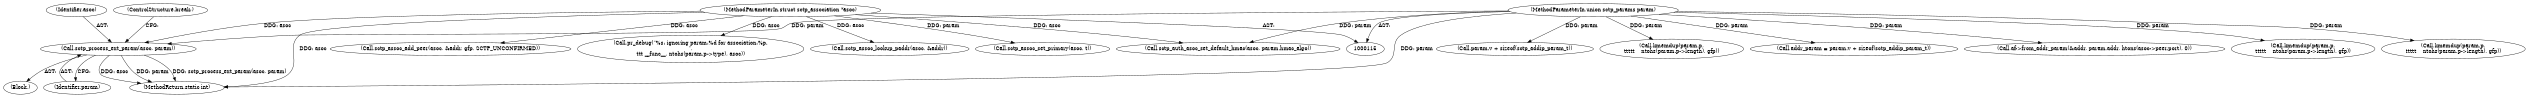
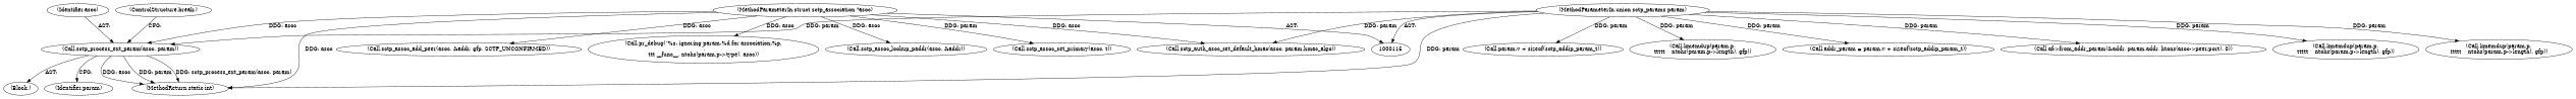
  digraph {
    n1 [label="(Call,sctp_process_ext_param(asoc, param))"]
    n2 [label="(Block,)"]
    n3 [label="(MethodReturn,static int)"]
    n4 [label="(Identifier,param)"]
    n5 [label="(MethodParameterIn,struct sctp_association *asoc)"]
    n6 [label="(Call,sctp_assoc_add_peer(asoc, &addr, gfp, SCTP_UNCONFIRMED))"]
    n7 [label="(Call,pr_debug(\"%s: ignoring param:%d for association:%p.\n\",\n\t\t\t __func__, ntohs(param.p->type), asoc))"]
    n8 [label="(Call,sctp_assoc_lookup_paddr(asoc, &addr))"]
    n9 [label="(Call,sctp_assoc_set_primary(asoc, t))"]
    n10 [label="(Call,sctp_auth_asoc_set_default_hmac(asoc, param.hmac_algo))"]
    1000115
    n12 [label="(MethodParameterIn,union sctp_params param)"]
    n13 [label="(Call,param.v + sizeof(sctp_addip_param_t))"]
    n14 [label="(Call,kmemdup(param.p,\n\t\t\t\t\t    ntohs(param.p->length), gfp))"]
    n15 [label="(Call,addr_param = param.v + sizeof(sctp_addip_param_t))"]
    n16 [label="(Call,af->from_addr_param(&addr, param.addr, htons(asoc->peer.port), 0))"]
    n17 [label="(Call,kmemdup(param.p,\n\t\t\t\t\t    ntohs(param.p->length), gfp))"]
    n18 [label="(Call,kmemdup(param.p,\n\t\t\t\t\t    ntohs(param.p->length), gfp))"]
    n19 [label="(ControlStructure,break;)"]
    n20 [label="(Identifier,asoc)"]
    n1 -> n2 [label="AST: "]
    n1 -> n3 [label="DDG: asoc"]
    n1 -> n3 [label="DDG: param"]
    n1 -> n3 [label="DDG: sctp_process_ext_param(asoc, param)"]
    n1 -> n4 [label="CFG: "]
-   n4 -> n1 [label="AST: "]
    n5 -> n1 [label="DDG: asoc"]
    n5 -> n3 [label="DDG: asoc"]
    n5 -> n6 [label="DDG: asoc"]
    n5 -> n7 [label="DDG: asoc"]
    n5 -> n8 [label="DDG: asoc"]
    n5 -> n9 [label="DDG: param"]
    n5 -> n10 [label="DDG: asoc"]
    n5 -> 1000115 [label="AST: "]
    n12 -> n1 [label="DDG: param"]
    n12 -> n3 [label="DDG: param"]
    n12 -> n10 [label="DDG: param"]
    n12 -> 1000115 [label="AST: "]
    n12 -> n13 [label="DDG: param"]
    n12 -> n14 [label="DDG: param"]
    n12 -> n15 [label="DDG: param"]
    n12 -> n16 [label="DDG: param"]
    n12 -> n17 [label="DDG: param"]
    n12 -> n18 [label="DDG: param"]
    n19 -> n1 [label="CFG: "]
    n20 -> n1 [label="AST: "]
  }
